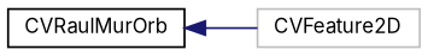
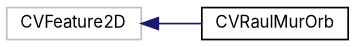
  digraph {
    rankdir=LR
    fontname=Inter
    node [fillcolor=white fontname=Inter fontsize=10 shape=record style=filled]
    n1 [color=grey75 height=0.2 label=CVFeature2D width=0.4]
    n2 [color=black height=0.2 label=CVRaulMurOrb width=0.4]
-   n2 -> n1 [color=midnightblue dir=back fontname=Inter fontsize=10 labelfontname="Arial.ttf" labelfontsize=10 style=solid]
+   n1 -> n2 [color=midnightblue dir=back fontname=Inter fontsize=10 labelfontname="Arial.ttf" labelfontsize=10 style=solid]
  }
